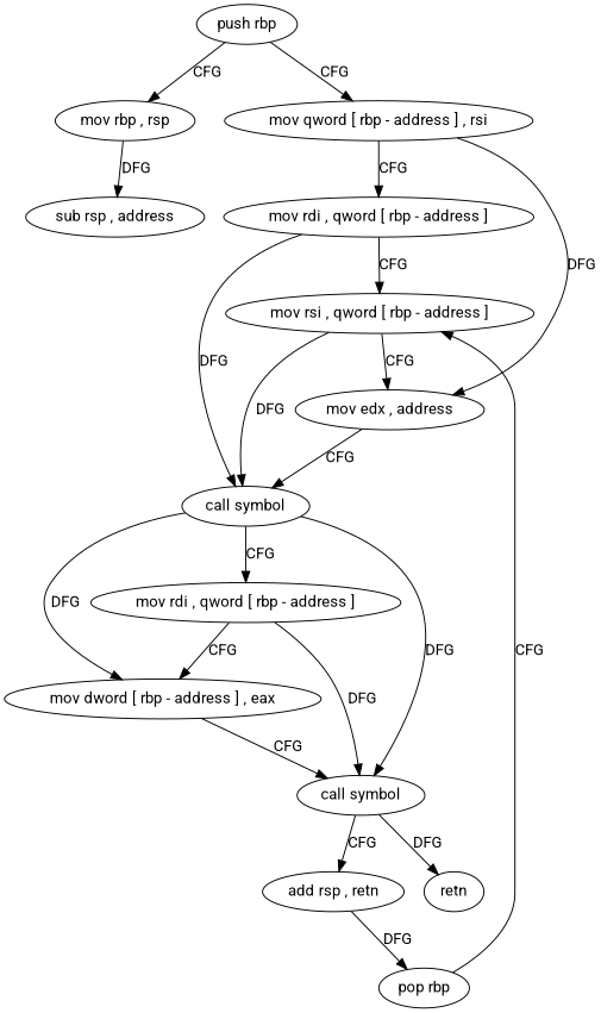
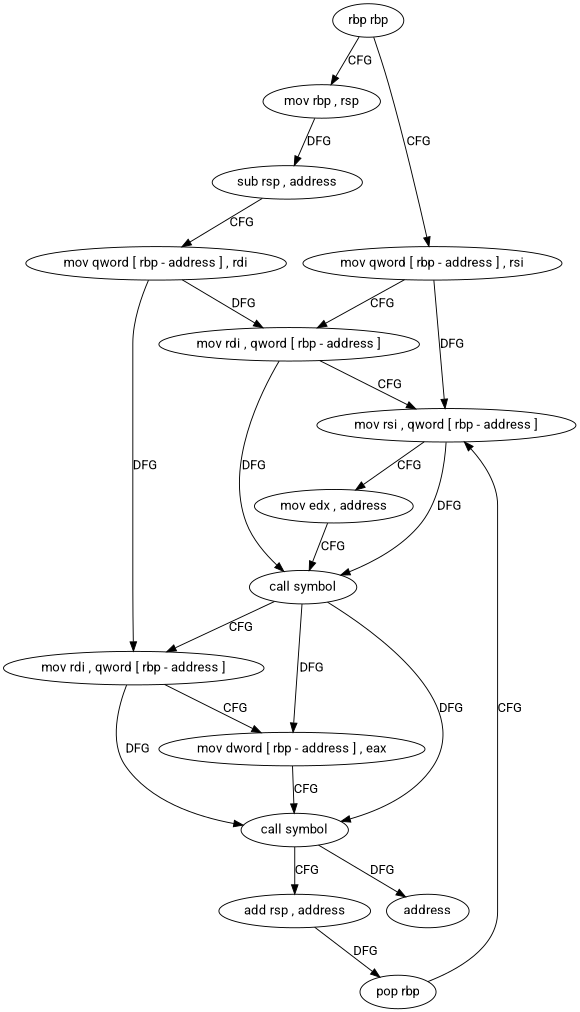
  digraph {
    fontname=Roboto
    node [fontname=Roboto]
    edge [fontname=Roboto]
-   n1 [label="push rbp"]
+   n1 [label="rbp rbp"]
    n2 [label="mov rbp , rsp"]
    n3 [label="mov qword [ rbp - address ] , rsi"]
    n4 [label="sub rsp , address"]
+   n5 [label="mov qword [ rbp - address ] , rdi"]
    n6 [label="mov rdi , qword [ rbp - address ]"]
    n7 [label="mov rdi , qword [ rbp - address ]"]
    n8 [label="mov rsi , qword [ rbp - address ]"]
    n9 [label="call symbol"]
    n10 [label="mov dword [ rbp - address ] , eax"]
    n11 [label="call symbol"]
    n12 [label="mov edx , address"]
-   n13 [label="add rsp , retn"]
-   n14 [label=retn]
+   n13 [label="add rsp , address"]
+   n14 [label=address]
    n15 [label="pop rbp"]
    n1 -> n2 [label=CFG]
    n1 -> n3 [label=CFG]
    n2 -> n4 [label=DFG]
    n3 -> n6 [label=CFG]
-   n3 -> n12 [label=DFG]
+   n3 -> n8 [label=DFG]
+   n4 -> n5 [label=CFG]
+   n5 -> n6 [label=DFG]
+   n5 -> n7 [label=DFG]
    n6 -> n8 [label=CFG]
    n6 -> n9 [label=DFG]
    n7 -> n10 [label=CFG]
    n7 -> n11 [label=DFG]
    n8 -> n9 [label=DFG]
    n8 -> n12 [label=CFG]
    n9 -> n7 [label=CFG]
    n9 -> n10 [label=DFG]
    n9 -> n11 [label=DFG]
    n10 -> n11 [label=CFG]
    n11 -> n13 [label=CFG]
    n11 -> n14 [label=DFG]
    n12 -> n9 [label=CFG]
    n13 -> n15 [label=DFG]
    n15 -> n8 [label=CFG]
  }
